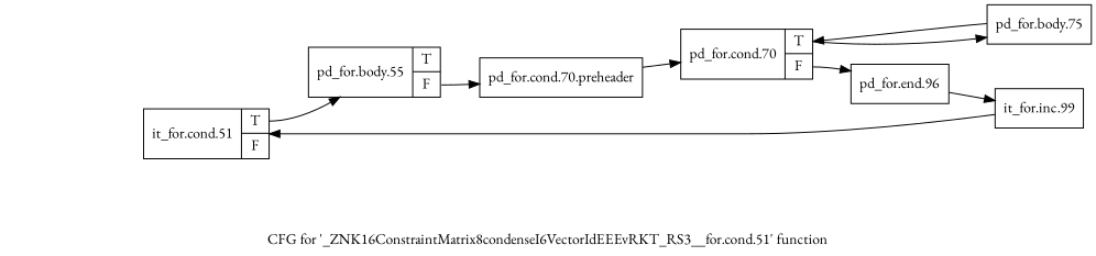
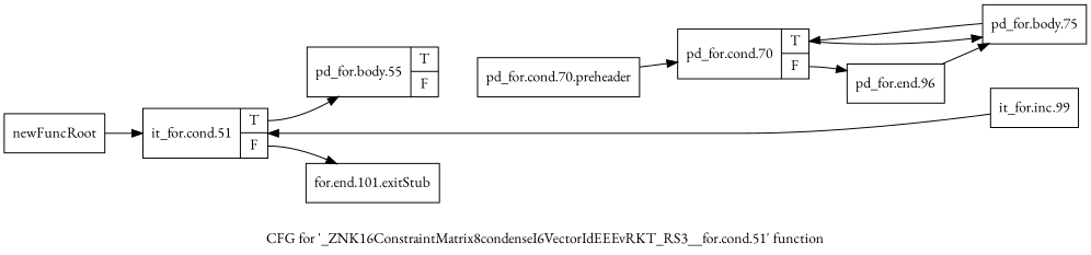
  digraph {
    fontname="EB Garamond"
    label="CFG for '_ZNK16ConstraintMatrix8condenseI6VectorIdEEEvRKT_RS3__for.cond.51' function"
    rankdir=LR
    node [fontname="EB Garamond" shape=record]
    edge [fontname="EB Garamond"]
+   n1 [label="{newFuncRoot}"]
    n2 [label="{it_for.cond.51|{<s0>T|<s1>F}}"]
+   n3 [label="{for.end.101.exitStub}"]
    n4 [label="{pd_for.body.55|{<s0>T|<s1>F}}"]
    n5 [label="{pd_for.cond.70.preheader}"]
    n6 [label="{pd_for.cond.70|{<s0>T|<s1>F}}"]
    n7 [label="{it_for.inc.99}"]
    n8 [label="{pd_for.body.75}"]
    n9 [label="{pd_for.end.96}"]
+   n1 -> n2
+   n2 -> n3 [tailport=s1]
    n2 -> n4 [tailport=s0]
-   n4 -> n5 [tailport=s1]
    n5 -> n6
    n6 -> n8 [tailport=s0]
    n6 -> n9 [tailport=s1]
    n7 -> n2
    n8 -> n6
-   n9 -> n7
+   n9 -> n8
  }
